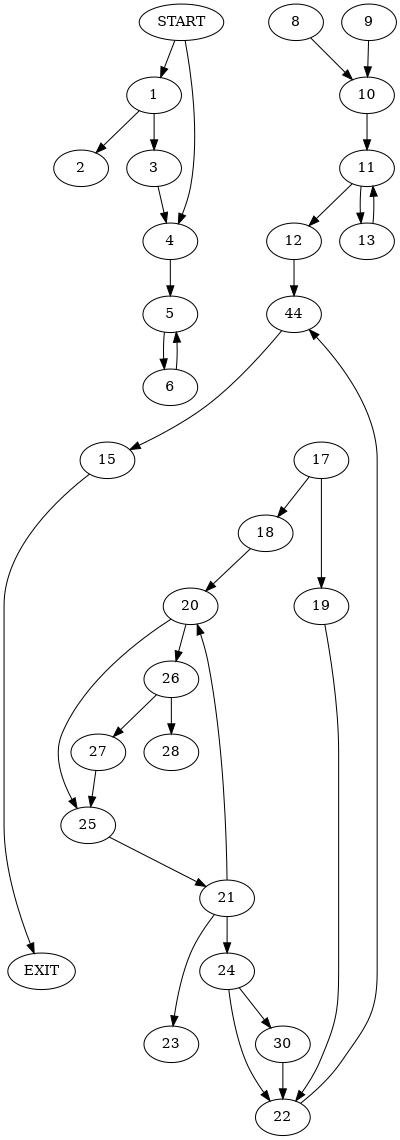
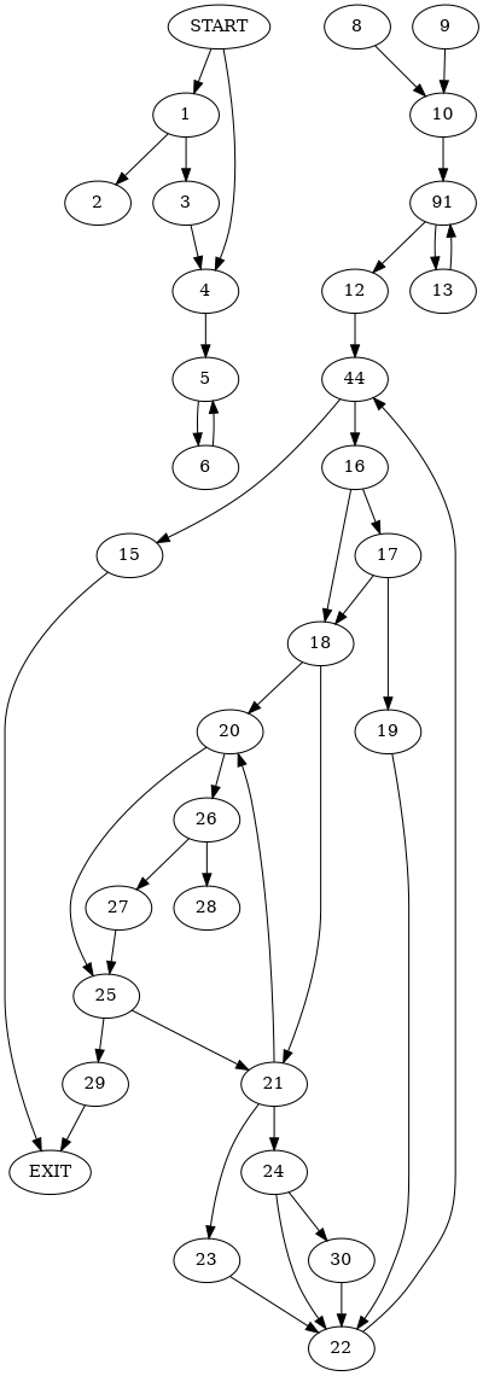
  digraph {
    n1 [label=START]
    1
    4
    2
    3
    n6 [label=EXIT]
    5
    6
    8
    10
    9
-   11
+   11 [label=91]
    12
    13
    n15 [label=44]
    15
+   16
    17
    18
    19
    20
    21
    22
    25
    26
    23
    24
+   29
    27
    28
    30
    n1 -> 1
    n1 -> 4
    1 -> 2
    1 -> 3
    4 -> 5
    3 -> 4
    5 -> 6
    6 -> 5
    8 -> 10
    10 -> 11
    9 -> 10
    11 -> 12
    11 -> 13
    12 -> n15
    13 -> 11
    n15 -> 15
+   n15 -> 16
    15 -> n6
+   16 -> 17
+   16 -> 18
    17 -> 18
    17 -> 19
    18 -> 20
+   18 -> 21
    19 -> 22
    20 -> 25
    20 -> 26
    21 -> 20
    21 -> 23
    21 -> 24
    22 -> n15
    25 -> 21
+   25 -> 29
    26 -> 27
    26 -> 28
+   23 -> 22
    24 -> 22
    24 -> 30
+   29 -> n6
    27 -> 25
    30 -> 22
  }
